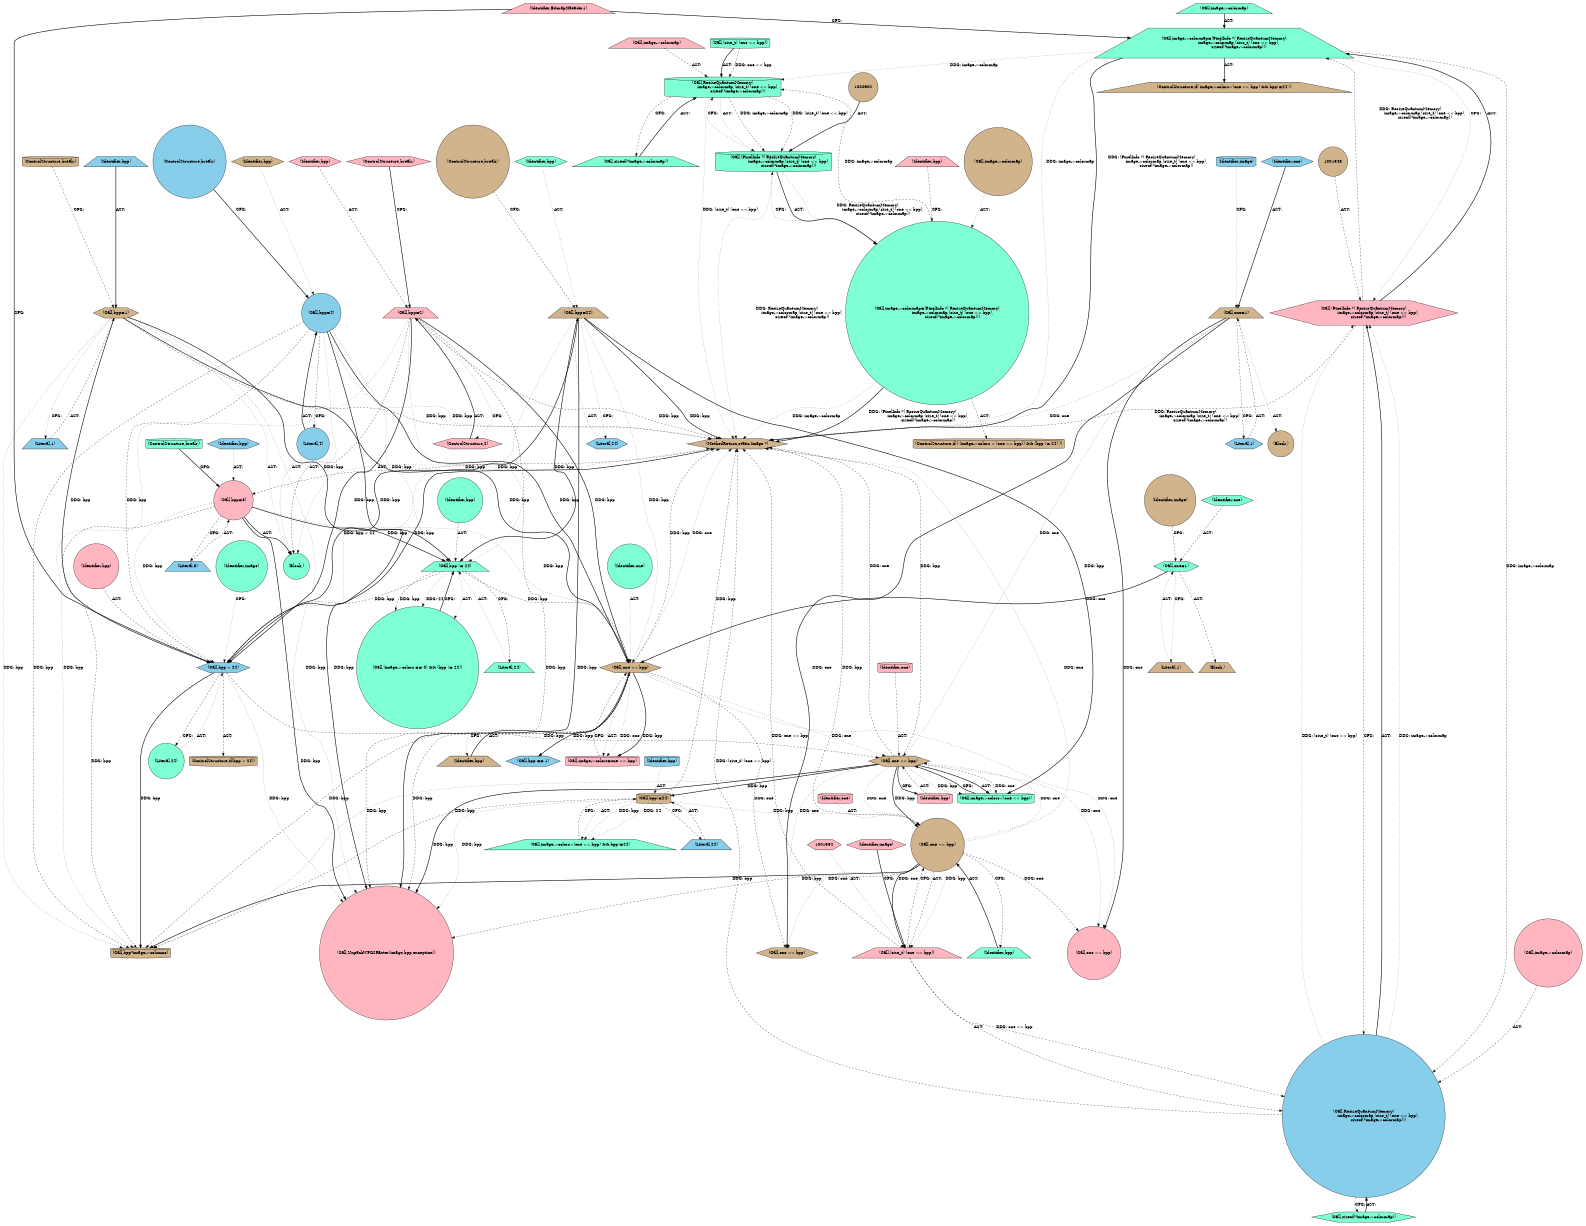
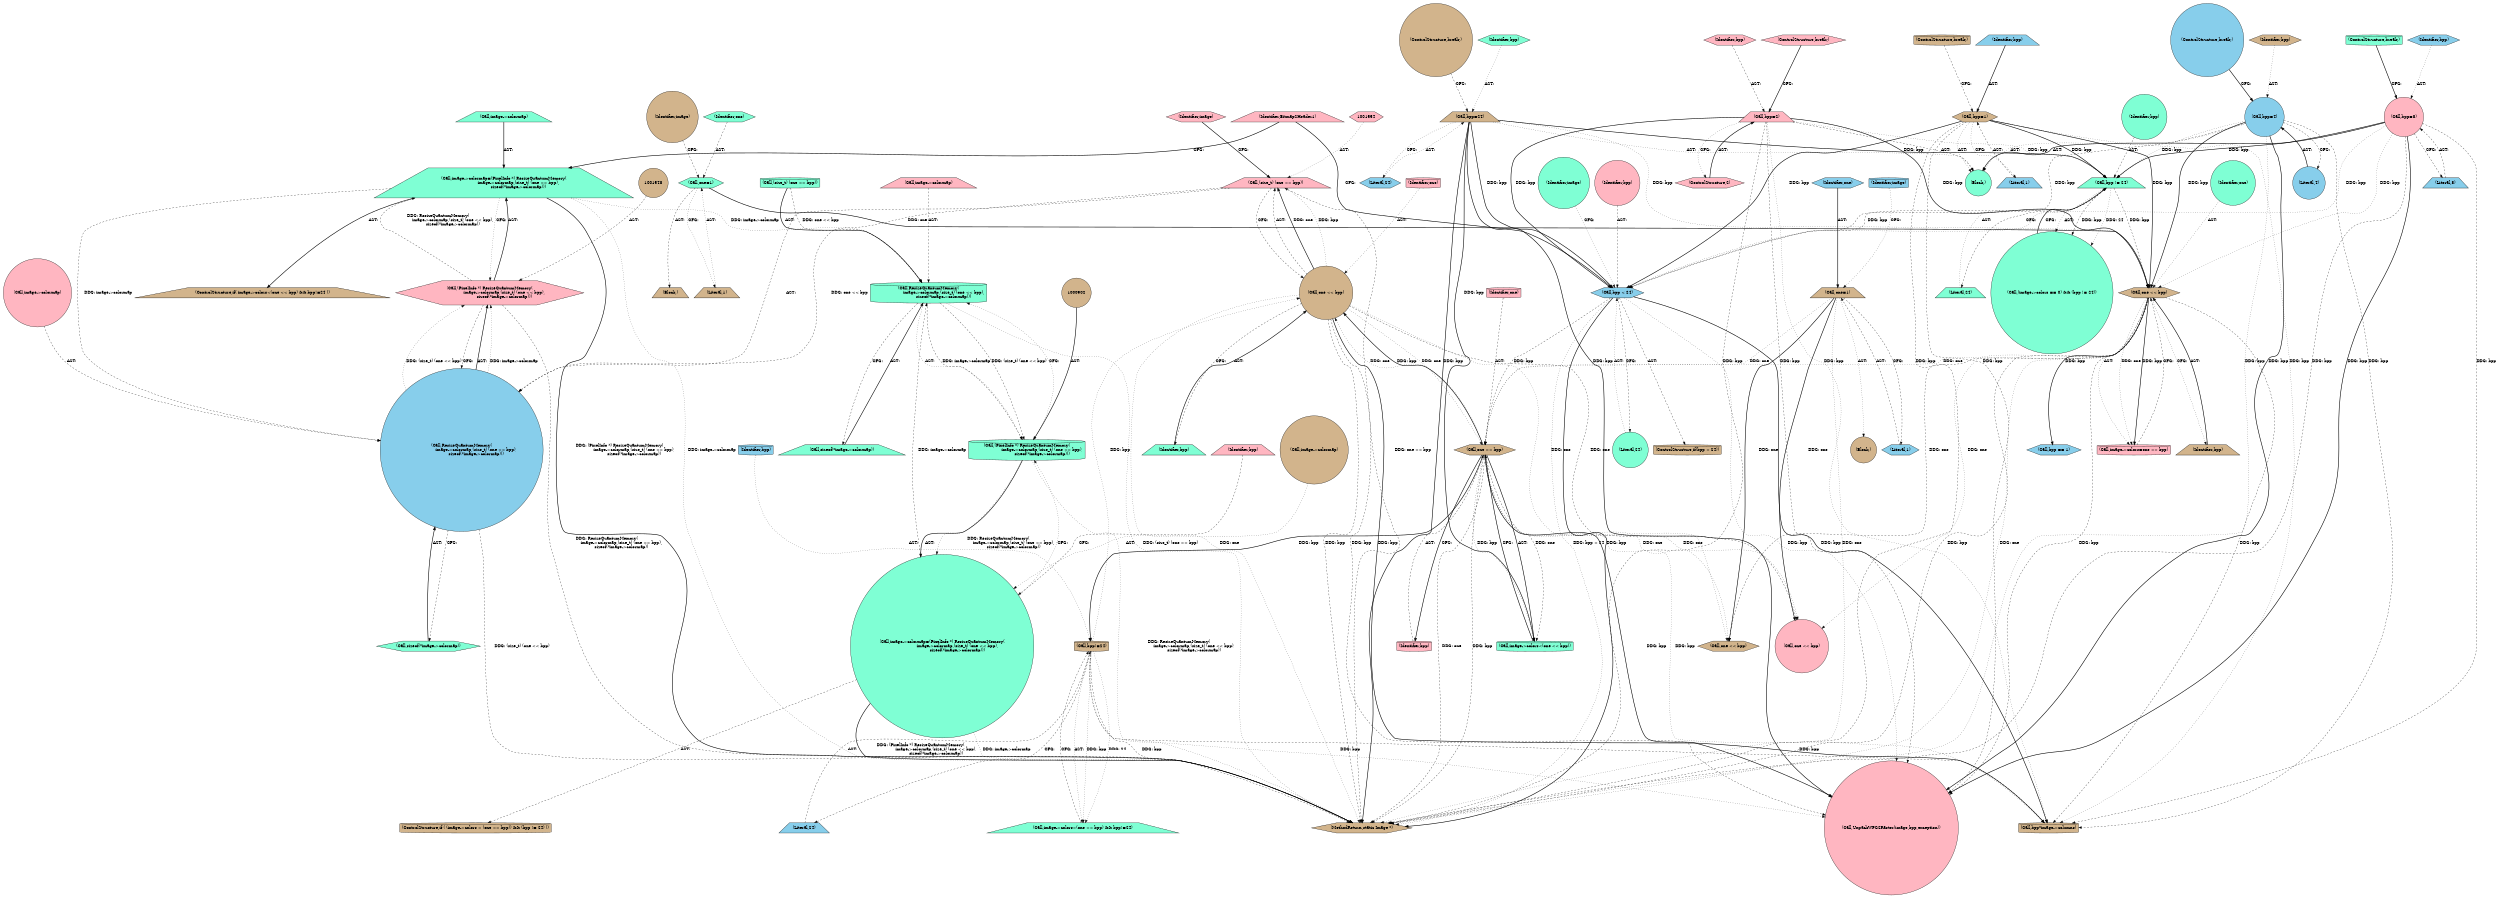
  digraph {
    node [fillcolor=tan shape=circle style=filled]
    edge [style=dotted]
    n1 [fillcolor=aquamarine label="(Call,image->colormap=(PixelInfo *) ResizeQuantumMemory(\n                       image->colormap,(size_t) (one << bpp),\n                       sizeof(*image->colormap)))" shape=trapezium]
    n2 [fillcolor=lightpink label="(Call,(PixelInfo *) ResizeQuantumMemory(\n                       image->colormap,(size_t) (one << bpp),\n                       sizeof(*image->colormap)))" shape=hexagon]
    n3 [fillcolor=skyblue label="(Call,ResizeQuantumMemory(\n                       image->colormap,(size_t) (one << bpp),\n                       sizeof(*image->colormap)))"]
    n4 [fillcolor=aquamarine label="(Call,ResizeQuantumMemory(\n                        image->colormap,(size_t) (one << bpp),\n                        sizeof(*image->colormap)))" shape=cylinder]
    n5 [label="(ControlStructure,if( image->colors<(one << bpp) && bpp!=24 ))" shape=trapezium]
    n6 [label="(MethodReturn,static Image *)" shape=hexagon]
    n7 [fillcolor=aquamarine label="(Call,sizeof(*image->colormap))" shape=hexagon]
    n8 [fillcolor=aquamarine label="(Call,(PixelInfo *) ResizeQuantumMemory(\n                        image->colormap,(size_t) (one << bpp),\n                        sizeof(*image->colormap)))" shape=cylinder]
    n9 [fillcolor=aquamarine label="(Call,sizeof(*image->colormap))" shape=trapezium]
    n10 [fillcolor=lightpink label="(Call,(size_t) (one << bpp))" shape=trapezium]
    n11 [label="(Call,one << bpp)"]
    n12 [label="(Call,one << bpp)" shape=hexagon]
    n13 [fillcolor=lightpink label="(Call,one << bpp)"]
    n14 [label="(Call,one << bpp)" shape=hexagon]
    n15 [fillcolor=lightpink label="(Call,UnpackWPG2Raster(image,bpp,exception))"]
    n16 [label="(Call,bpp*image->columns)" shape=cylinder]
    n17 [fillcolor=aquamarine label="(Identifier,bpp)" shape=trapezium]
    n18 [label="(Call,bpp!=24)" shape=cylinder]
    n19 [fillcolor=aquamarine label="(Call,image->colors<(one << bpp))" shape=cylinder]
    n20 [fillcolor=lightpink label="(Identifier,bpp)" shape=cylinder]
    n21 [fillcolor=aquamarine label="(Call,image->colors<(one << bpp) && bpp!=24)" shape=trapezium]
    n22 [fillcolor=skyblue label="(Literal,24)" shape=trapezium]
    n23 [label="(Call,one << bpp)" shape=hexagon]
    n24 [fillcolor=lightpink label="(Call,image->colors=one << bpp)" shape=cylinder]
    n25 [label="(Identifier,bpp)" shape=trapezium]
    n26 [fillcolor=skyblue label="(Call,bpp == 1)" shape=hexagon]
    n27 [fillcolor=aquamarine label="(Call,one=1)" shape=hexagon]
    n28 [label="(Block,)" shape=trapezium]
    n29 [label="(Literal,1)" shape=trapezium]
    n30 [label="(Call,bpp=24)" shape=trapezium]
    n31 [fillcolor=aquamarine label="(Call,bpp != 24)" shape=trapezium]
    n32 [fillcolor=skyblue label="(Call,bpp < 24)" shape=hexagon]
    n33 [fillcolor=aquamarine label="(Block,)"]
    n34 [fillcolor=skyblue label="(Literal,24)" shape=hexagon]
    n35 [fillcolor=aquamarine label="(Literal,24)" shape=trapezium]
    n36 [fillcolor=aquamarine label="(Call,(image->colors == 0) && (bpp != 24))"]
    n37 [label="(ControlStructure,if(bpp < 24))" shape=cylinder]
    n38 [fillcolor=aquamarine label="(Literal,24)"]
    n39 [fillcolor=lightpink label="(Call,bpp=2)" shape=trapezium]
    n40 [fillcolor=lightpink label="(ControlStructure,2)" shape=hexagon]
    n41 [label="(Call,bpp=1)" shape=hexagon]
    n42 [fillcolor=skyblue label="(Literal,1)" shape=trapezium]
    n43 [fillcolor=skyblue label="(Call,bpp=4)"]
    n44 [fillcolor=skyblue label="(Literal,4)"]
    n45 [fillcolor=lightpink label="(Call,bpp=8)"]
    n46 [fillcolor=skyblue label="(Literal,8)" shape=trapezium]
    n47 [label="(Call,one=1)" shape=trapezium]
    n48 [label="(Block,)"]
    n49 [fillcolor=skyblue label="(Literal,1)" shape=hexagon]
    n50 [fillcolor=aquamarine label="(Call,image->colormap=(PixelInfo *) ResizeQuantumMemory(\n                        image->colormap,(size_t) (one << bpp),\n                        sizeof(*image->colormap)))"]
    n51 [label="(ControlStructure,if ( (image->colors < (one << bpp)) && (bpp != 24) ))" shape=cylinder]
    n52 [fillcolor=aquamarine label="(Identifier,image)"]
    n53 [fillcolor=aquamarine label="(ControlStructure,break;)" shape=cylinder]
    n54 [fillcolor=skyblue label="(Identifier,one)" shape=hexagon]
    n55 [fillcolor=lightpink label="(Identifier,bpp)" shape=trapezium]
    n56 [label="(Identifier,image)"]
    n57 [fillcolor=skyblue label="(Identifier,bpp)" shape=cylinder]
    n58 [fillcolor=lightpink label="(Identifier,image)" shape=hexagon]
    n59 [fillcolor=lightpink label="(Identifier,one)" shape=cylinder]
    n60 [label="(Call,image->colormap)"]
    n61 [fillcolor=skyblue label="(Identifier,image)" shape=cylinder]
    n62 [label="(ControlStructure,break;)"]
    n63 [fillcolor=skyblue label="(ControlStructure,break;)"]
    n64 [fillcolor=lightpink label="(Identifier,bpp)" shape=hexagon]
    n65 [fillcolor=aquamarine label="(Identifier,bpp)" shape=hexagon]
    n66 [fillcolor=lightpink label="(ControlStructure,break;)" shape=hexagon]
    n67 [label="(ControlStructure,break;)" shape=cylinder]
    n68 [fillcolor=lightpink label="(Identifier,bpp)"]
    n69 [fillcolor=lightpink label="(Identifier,one)" shape=cylinder]
    n70 [fillcolor=lightpink label="(Identifier,Bitmap2Header1)" shape=trapezium]
    n71 [fillcolor=aquamarine label="(Identifier,one)" shape=hexagon]
    n72 [fillcolor=aquamarine label="(Identifier,one)"]
    n73 [fillcolor=aquamarine label="(Identifier,bpp)"]
    n74 [fillcolor=aquamarine label="(Call,image->colormap)" shape=trapezium]
    n75 [fillcolor=lightpink label="(Call,image->colormap)" shape=trapezium]
    n76 [fillcolor=skyblue label="(Identifier,bpp)" shape=trapezium]
    n77 [fillcolor=aquamarine label="(Call,(size_t) (one << bpp))" shape=cylinder]
    n78 [fillcolor=lightpink label="(Call,image->colormap)"]
    n79 [label="(Identifier,bpp)" shape=hexagon]
    n80 [fillcolor=skyblue label="(Identifier,bpp)" shape=hexagon]
    1001548
    1001554 [fillcolor=lightpink shape=hexagon]
    1000902
    n1 -> n2 [label="CFG: "]
    n1 -> n3 [label="DDG: image->colormap" style=dashed]
    n1 -> n4 [label="DDG: image->colormap"]
    n1 -> n5 [label="AST: " style=bold]
    n1 -> n6 [label="DDG: image->colormap"]
    n1 -> n6 [label="DDG: (PixelInfo *) ResizeQuantumMemory(\n                       image->colormap,(size_t) (one << bpp),\n                       sizeof(*image->colormap))" style=bold]
    n2 -> n1 [label="AST: " style=bold]
    n2 -> n1 [label="DDG: ResizeQuantumMemory(\n                       image->colormap,(size_t) (one << bpp),\n                       sizeof(*image->colormap))" style=dashed]
    n2 -> n3 [label="CFG: " style=dashed]
    n2 -> n6 [label="DDG: ResizeQuantumMemory(\n                       image->colormap,(size_t) (one << bpp),\n                       sizeof(*image->colormap))" style=dashed]
    n3 -> n2 [label="AST: " style=bold]
    n3 -> n2 [label="DDG: image->colormap"]
    n3 -> n2 [label="DDG: (size_t) (one << bpp)"]
    n3 -> n6 [label="DDG: (size_t) (one << bpp)" style=dashed]
    n3 -> n7 [label="CFG: " style=dashed]
    n4 -> n6 [label="DDG: (size_t) (one << bpp)"]
    n4 -> n8 [label="AST: "]
    n4 -> n8 [label="DDG: image->colormap" style=dashed]
    n4 -> n8 [label="DDG: (size_t) (one << bpp)" style=dashed]
    n4 -> n9 [label="CFG: " style=dashed]
    n7 -> n3 [label="AST: " style=bold]
    n8 -> n4 [label="CFG: "]
    n8 -> n6 [label="DDG: ResizeQuantumMemory(\n                        image->colormap,(size_t) (one << bpp),\n                        sizeof(*image->colormap))"]
    n8 -> n50 [label="AST: " style=bold]
    n8 -> n50 [label="DDG: ResizeQuantumMemory(\n                        image->colormap,(size_t) (one << bpp),\n                        sizeof(*image->colormap))"]
    n9 -> n4 [label="AST: " style=bold]
    n10 -> n3 [label="AST: " style=dashed]
    n10 -> n3 [label="DDG: one << bpp" style=dashed]
    n10 -> n6 [label="DDG: one << bpp" style=dashed]
    n10 -> n11 [label="CFG: " style=dashed]
    n11 -> n6 [label="DDG: bpp" style=dashed]
    n11 -> n6 [label="DDG: one"]
    n11 -> n10 [label="AST: " style=dashed]
    n11 -> n10 [label="DDG: one" style=bold]
    n11 -> n10 [label="DDG: bpp"]
    n11 -> n12 [label="DDG: one"]
    n11 -> n13 [label="DDG: one" style=dashed]
    n11 -> n14 [label="DDG: one"]
    n11 -> n15 [label="DDG: bpp" style=dashed]
    n11 -> n16 [label="DDG: bpp" style=bold]
    n11 -> n17 [label="CFG: " style=dashed]
    n12 -> n6 [label="DDG: bpp" style=dashed]
    n12 -> n6 [label="DDG: one" style=dashed]
    n12 -> n11 [label="DDG: one"]
    n12 -> n11 [label="DDG: bpp" style=bold]
    n12 -> n13 [label="DDG: one"]
    n12 -> n14 [label="DDG: one"]
    n12 -> n15 [label="DDG: bpp" style=bold]
    n12 -> n16 [label="DDG: bpp"]
    n12 -> n18 [label="DDG: bpp" style=bold]
    n12 -> n19 [label="AST: " style=bold]
    n12 -> n19 [label="DDG: one" style=dashed]
    n12 -> n19 [label="DDG: bpp"]
    n12 -> n20 [label="CFG: " style=bold]
    n17 -> n11 [label="AST: " style=bold]
    n18 -> n6 [label="DDG: bpp" style=dashed]
    n18 -> n11 [label="DDG: bpp"]
    n18 -> n15 [label="DDG: bpp"]
    n18 -> n16 [label="DDG: bpp" style=dashed]
    n18 -> n21 [label="AST: "]
    n18 -> n21 [label="DDG: bpp"]
    n18 -> n21 [label="DDG: 24"]
    n18 -> n22 [label="CFG: " style=dashed]
    n19 -> n12 [label="CFG: " style=bold]
    n20 -> n12 [label="AST: " style=dashed]
    n21 -> n18 [label="CFG: " style=dashed]
    n22 -> n18 [label="AST: " style=dashed]
    n23 -> n6 [label="DDG: bpp" style=dashed]
    n23 -> n6 [label="DDG: one"]
    n23 -> n12 [label="DDG: one"]
    n23 -> n13 [label="DDG: one"]
    n23 -> n14 [label="DDG: one" style=dashed]
    n23 -> n15 [label="DDG: bpp" style=dashed]
    n23 -> n16 [label="DDG: bpp" style=dashed]
    n23 -> n24 [label="AST: "]
    n23 -> n24 [label="DDG: one"]
    n23 -> n24 [label="DDG: bpp" style=bold]
    n23 -> n25 [label="CFG: "]
    n23 -> n26 [label="DDG: bpp" style=bold]
    n24 -> n23 [label="CFG: " style=dashed]
    n25 -> n23 [label="AST: " style=bold]
    n27 -> n23 [label="DDG: one" style=bold]
    n27 -> n28 [label="AST: " style=dashed]
    n27 -> n29 [label="CFG: "]
    n29 -> n27 [label="AST: "]
    n30 -> n6 [label="DDG: bpp" style=bold]
    n30 -> n15 [label="DDG: bpp" style=bold]
    n30 -> n19 [label="DDG: bpp" style=bold]
    n30 -> n23 [label="DDG: bpp"]
    n30 -> n31 [label="DDG: bpp" style=bold]
    n30 -> n32 [label="DDG: bpp" style=bold]
    n30 -> n33 [label="AST: "]
    n30 -> n34 [label="CFG: "]
    n31 -> n23 [label="DDG: bpp" style=dashed]
    n31 -> n32 [label="DDG: bpp" style=dashed]
    n31 -> n35 [label="CFG: " style=dashed]
    n31 -> n36 [label="AST: "]
    n31 -> n36 [label="DDG: bpp" style=dashed]
    n31 -> n36 [label="DDG: 24"]
    n32 -> n6 [label="DDG: bpp < 24"]
    n32 -> n6 [label="DDG: bpp" style=bold]
    n32 -> n12 [label="DDG: bpp" style=dashed]
    n32 -> n15 [label="DDG: bpp"]
    n32 -> n16 [label="DDG: bpp" style=bold]
    n32 -> n37 [label="AST: " style=dashed]
    n32 -> n38 [label="CFG: " style=dashed]
    n34 -> n30 [label="AST: "]
    n35 -> n31 [label="AST: "]
    n36 -> n31 [label="CFG: " style=bold]
    n38 -> n32 [label="AST: "]
    n39 -> n6 [label="DDG: bpp" style=dashed]
    n39 -> n15 [label="DDG: bpp" style=dashed]
    n39 -> n16 [label="DDG: bpp"]
    n39 -> n23 [label="DDG: bpp" style=bold]
    n39 -> n31 [label="DDG: bpp"]
    n39 -> n32 [label="DDG: bpp" style=bold]
    n39 -> n33 [label="AST: " style=dashed]
    n39 -> n40 [label="CFG: "]
    n40 -> n39 [label="AST: " style=bold]
    n41 -> n6 [label="DDG: bpp" style=dashed]
-   n41 -> n15 [label="DDG: bpp"]
+   n41 -> n15 [label="DDG: bpp" style=dashed]
    n41 -> n16 [label="DDG: bpp"]
    n41 -> n23 [label="DDG: bpp" style=bold]
    n41 -> n31 [label="DDG: bpp" style=bold]
    n41 -> n32 [label="DDG: bpp" style=bold]
    n41 -> n33 [label="AST: "]
    n41 -> n42 [label="CFG: "]
    n42 -> n41 [label="AST: " style=dashed]
    n43 -> n6 [label="DDG: bpp"]
    n43 -> n15 [label="DDG: bpp" style=bold]
    n43 -> n16 [label="DDG: bpp" style=dashed]
    n43 -> n23 [label="DDG: bpp" style=bold]
    n43 -> n31 [label="DDG: bpp"]
    n43 -> n32 [label="DDG: bpp" style=dashed]
    n43 -> n33 [label="AST: "]
    n43 -> n44 [label="CFG: " style=dashed]
    n44 -> n43 [label="AST: " style=bold]
-   n6 -> n45 [label="DDG: bpp" style=dashed]
+   n45 -> n6 [label="DDG: bpp" style=dashed]
    n45 -> n15 [label="DDG: bpp" style=bold]
    n45 -> n16 [label="DDG: bpp" style=dashed]
    n45 -> n23 [label="DDG: bpp"]
    n45 -> n31 [label="DDG: bpp" style=bold]
    n45 -> n32 [label="DDG: bpp"]
    n45 -> n33 [label="AST: " style=bold]
    n45 -> n46 [label="CFG: " style=dashed]
    n46 -> n45 [label="AST: " style=dashed]
    n47 -> n6 [label="DDG: one"]
    n47 -> n12 [label="DDG: one"]
    n47 -> n13 [label="DDG: one" style=bold]
    n47 -> n14 [label="DDG: one" style=bold]
    n47 -> n48 [label="AST: "]
    n47 -> n49 [label="CFG: " style=dashed]
    n49 -> n47 [label="AST: " style=dashed]
    n50 -> n4 [label="DDG: image->colormap" style=dashed]
    n50 -> n6 [label="DDG: image->colormap"]
    n50 -> n6 [label="DDG: (PixelInfo *) ResizeQuantumMemory(\n                        image->colormap,(size_t) (one << bpp),\n                        sizeof(*image->colormap))" style=bold]
    n50 -> n8 [label="CFG: "]
    n50 -> n51 [label="AST: " style=dashed]
    n52 -> n32 [label="CFG: "]
    n53 -> n45 [label="CFG: " style=bold]
    n54 -> n47 [label="AST: " style=bold]
    n55 -> n50 [label="CFG: " style=dashed]
    n56 -> n27 [label="CFG: " style=dashed]
    n57 -> n18 [label="AST: "]
    n58 -> n10 [label="CFG: " style=bold]
    n59 -> n11 [label="AST: "]
    n60 -> n50 [label="AST: "]
    n61 -> n47 [label="CFG: "]
    n62 -> n30 [label="CFG: " style=dashed]
    n63 -> n43 [label="CFG: " style=bold]
    n64 -> n39 [label="AST: " style=dashed]
    n65 -> n30 [label="AST: "]
    n66 -> n39 [label="CFG: " style=bold]
    n67 -> n41 [label="CFG: " style=dashed]
    n68 -> n32 [label="AST: " style=dashed]
    n69 -> n12 [label="AST: " style=dashed]
    n70 -> n1 [label="CFG: " style=bold]
    n70 -> n32 [label="CFG: " style=bold]
    n71 -> n27 [label="AST: " style=dashed]
    n72 -> n23 [label="AST: "]
    n73 -> n31 [label="AST: " style=dashed]
    n74 -> n1 [label="AST: " style=bold]
    n75 -> n4 [label="AST: " style=dashed]
    n76 -> n41 [label="AST: " style=bold]
    n77 -> n4 [label="AST: " style=bold]
    n77 -> n4 [label="DDG: one << bpp" style=dashed]
    n78 -> n3 [label="AST: " style=dashed]
    n79 -> n43 [label="AST: "]
    n80 -> n45 [label="AST: "]
    1001548 -> n2 [label="AST: " style=dashed]
    1001554 -> n10 [label="AST: "]
    1000902 -> n8 [label="AST: " style=bold]
  }
